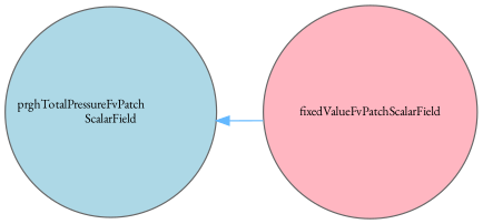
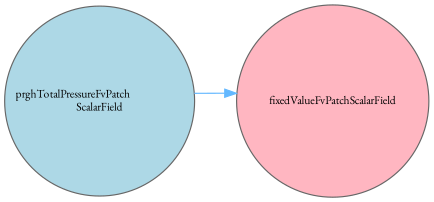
  digraph {
    rankdir=LR
    fontname="EB Garamond"
    node [color=gray40 fontname="EB Garamond" fontsize=10 shape=circle style=filled]
    n1 [fillcolor=lightblue fontcolor=black height=0.2 label="prghTotalPressureFvPatch\lScalarField" width=0.4]
    n2 [fillcolor=lightpink height=0.2 label=fixedValueFvPatchScalarField width=0.4]
-   n1 -> n2 [color=steelblue1 dir=back fontname="EB Garamond" fontsize=10 labelfontname=Helvetica labelfontsize=10 style=solid]
+   n2 -> n1 [color=steelblue1 dir=back fontname="EB Garamond" fontsize=10 labelfontname=Helvetica labelfontsize=10 style=solid]
  }
